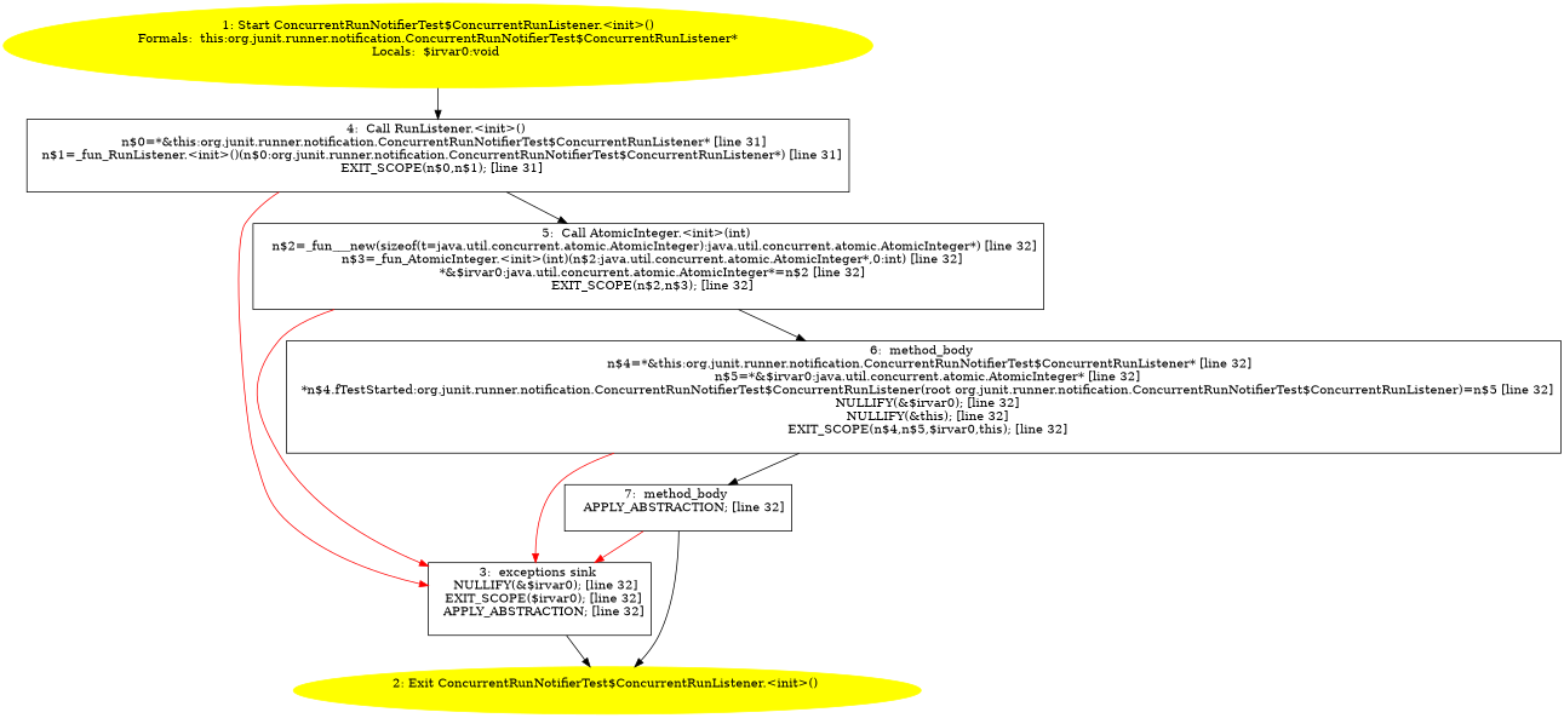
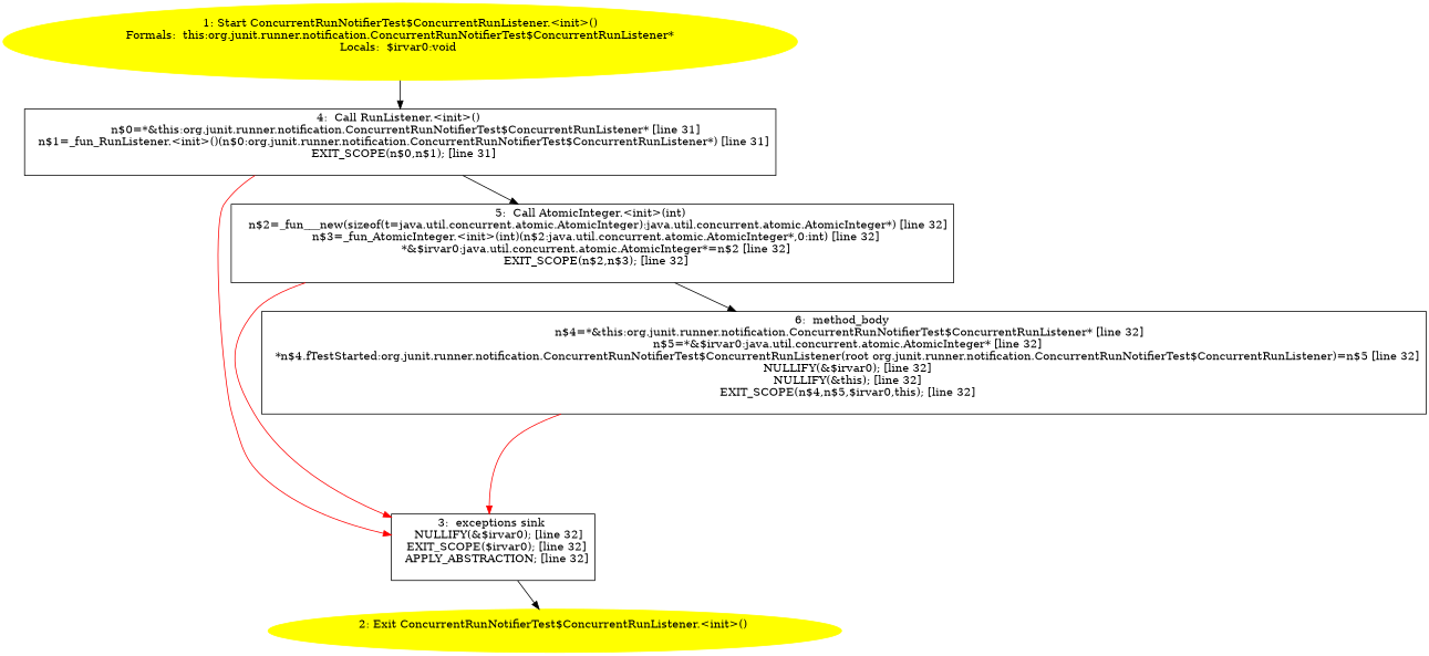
  digraph {
    node [shape=box]
    n1 [color=yellow label="1: Start ConcurrentRunNotifierTest$ConcurrentRunListener.<init>()\nFormals:  this:org.junit.runner.notification.ConcurrentRunNotifierTest$ConcurrentRunListener*\nLocals:  $irvar0:void \n  " style=filled shape=""]
    n2 [label="4:  Call RunListener.<init>() \n   n$0=*&this:org.junit.runner.notification.ConcurrentRunNotifierTest$ConcurrentRunListener* [line 31]\n  n$1=_fun_RunListener.<init>()(n$0:org.junit.runner.notification.ConcurrentRunNotifierTest$ConcurrentRunListener*) [line 31]\n  EXIT_SCOPE(n$0,n$1); [line 31]\n "]
    n3 [label="3:  exceptions sink \n   NULLIFY(&$irvar0); [line 32]\n  EXIT_SCOPE($irvar0); [line 32]\n  APPLY_ABSTRACTION; [line 32]\n "]
    n4 [label="5:  Call AtomicInteger.<init>(int) \n   n$2=_fun___new(sizeof(t=java.util.concurrent.atomic.AtomicInteger):java.util.concurrent.atomic.AtomicInteger*) [line 32]\n  n$3=_fun_AtomicInteger.<init>(int)(n$2:java.util.concurrent.atomic.AtomicInteger*,0:int) [line 32]\n  *&$irvar0:java.util.concurrent.atomic.AtomicInteger*=n$2 [line 32]\n  EXIT_SCOPE(n$2,n$3); [line 32]\n "]
    n5 [color=yellow label="2: Exit ConcurrentRunNotifierTest$ConcurrentRunListener.<init>() \n  " style=filled shape=""]
    n6 [label="6:  method_body \n   n$4=*&this:org.junit.runner.notification.ConcurrentRunNotifierTest$ConcurrentRunListener* [line 32]\n  n$5=*&$irvar0:java.util.concurrent.atomic.AtomicInteger* [line 32]\n  *n$4.fTestStarted:org.junit.runner.notification.ConcurrentRunNotifierTest$ConcurrentRunListener(root org.junit.runner.notification.ConcurrentRunNotifierTest$ConcurrentRunListener)=n$5 [line 32]\n  NULLIFY(&$irvar0); [line 32]\n  NULLIFY(&this); [line 32]\n  EXIT_SCOPE(n$4,n$5,$irvar0,this); [line 32]\n "]
-   n7 [label="7:  method_body \n   APPLY_ABSTRACTION; [line 32]\n "]
    n1 -> n2
    n2 -> n3 [color=red]
    n2 -> n4
    n3 -> n5
    n4 -> n3 [color=red]
    n4 -> n6
    n6 -> n3 [color=red]
-   n6 -> n7
-   n7 -> n3 [color=red]
-   n7 -> n5
  }
